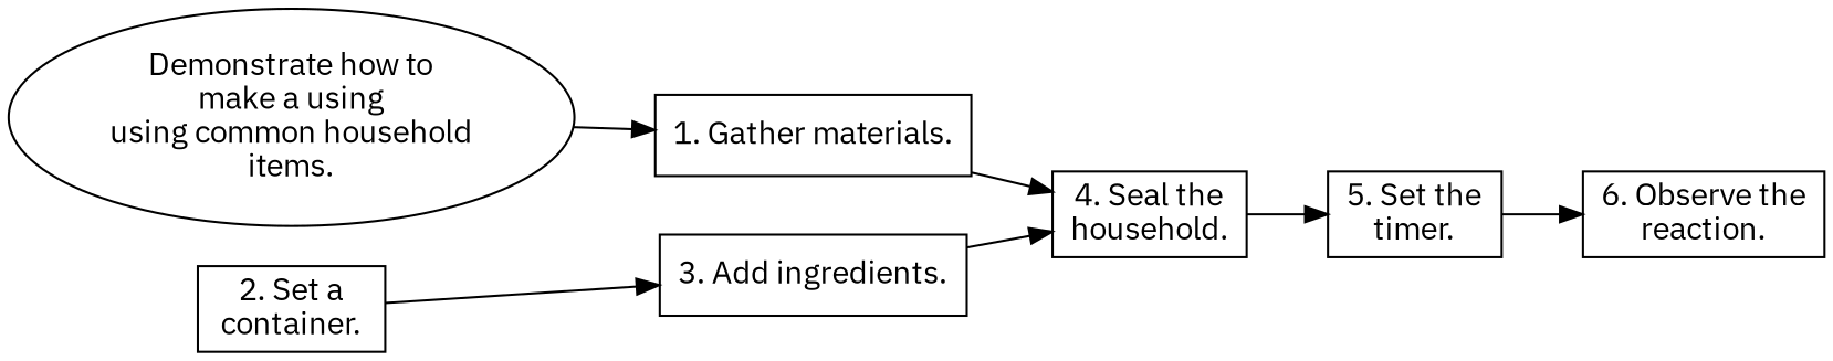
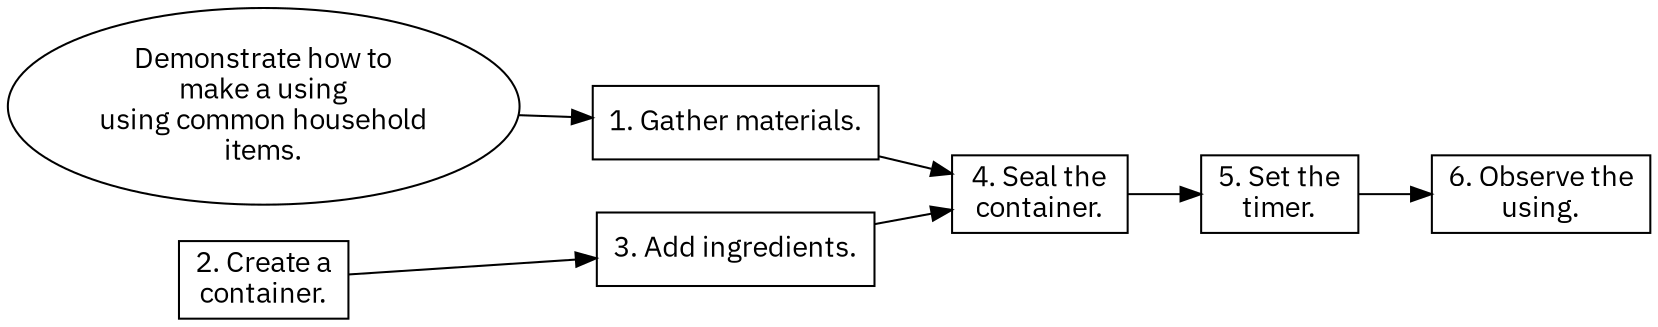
  digraph {
    fontname="IBM Plex Sans"
    rankdir=LR
    node [fontname="IBM Plex Sans" shape=box]
    edge [fontname="IBM Plex Sans"]
    n1 [label="Demonstrate how to\nmake a using\nusing common household\nitems." shape=ellipse]
    n2 [label="1. Gather materials."]
-   n3 [label="4. Seal the\nhousehold."]
-   n4 [label="2. Set a\ncontainer."]
+   n3 [label="4. Seal the\ncontainer."]
+   n4 [label="2. Create a\ncontainer."]
    n5 [label="3. Add ingredients."]
    n6 [label="5. Set the\ntimer."]
-   n7 [label="6. Observe the\nreaction."]
+   n7 [label="6. Observe the\nusing."]
    n1 -> n2
    n2 -> n3
    n3 -> n6
    n4 -> n5
    n5 -> n3
    n6 -> n7
  }
